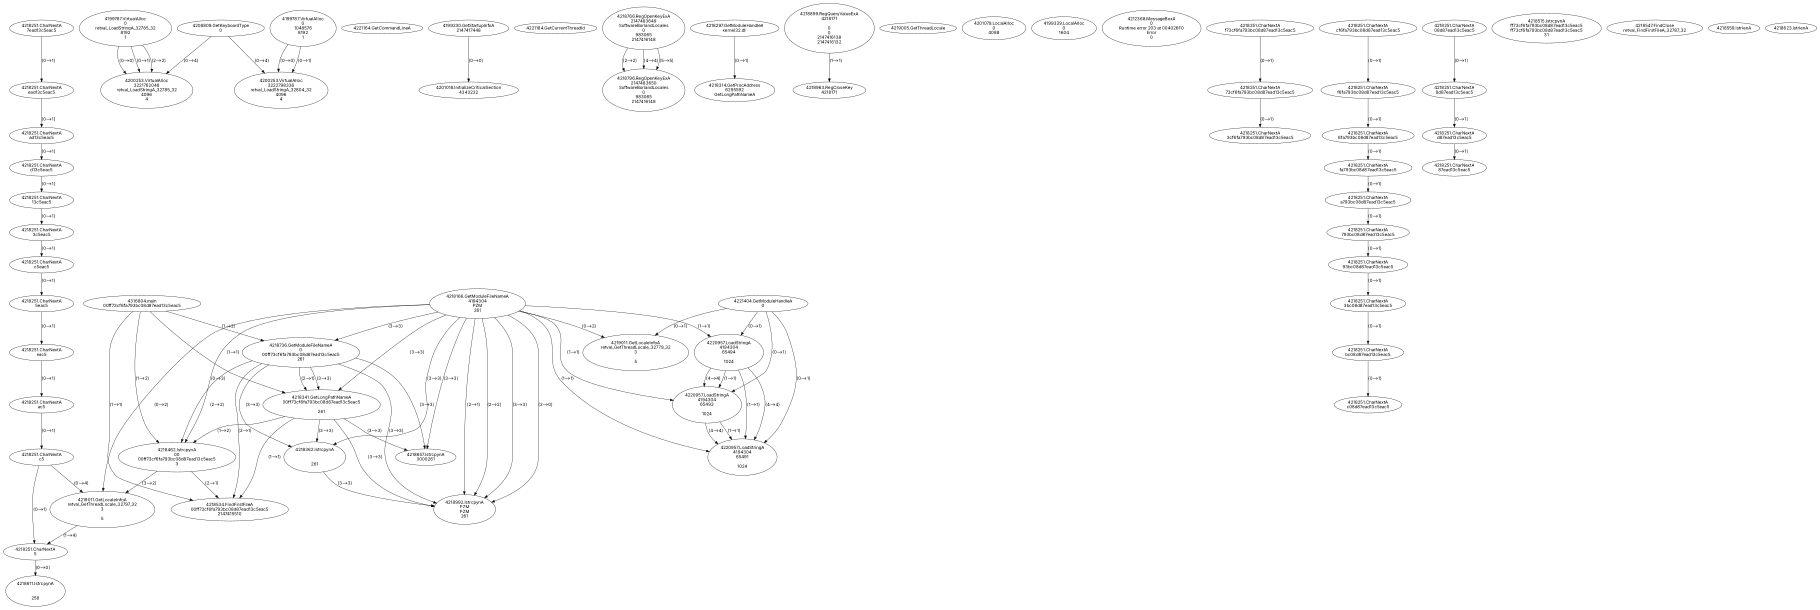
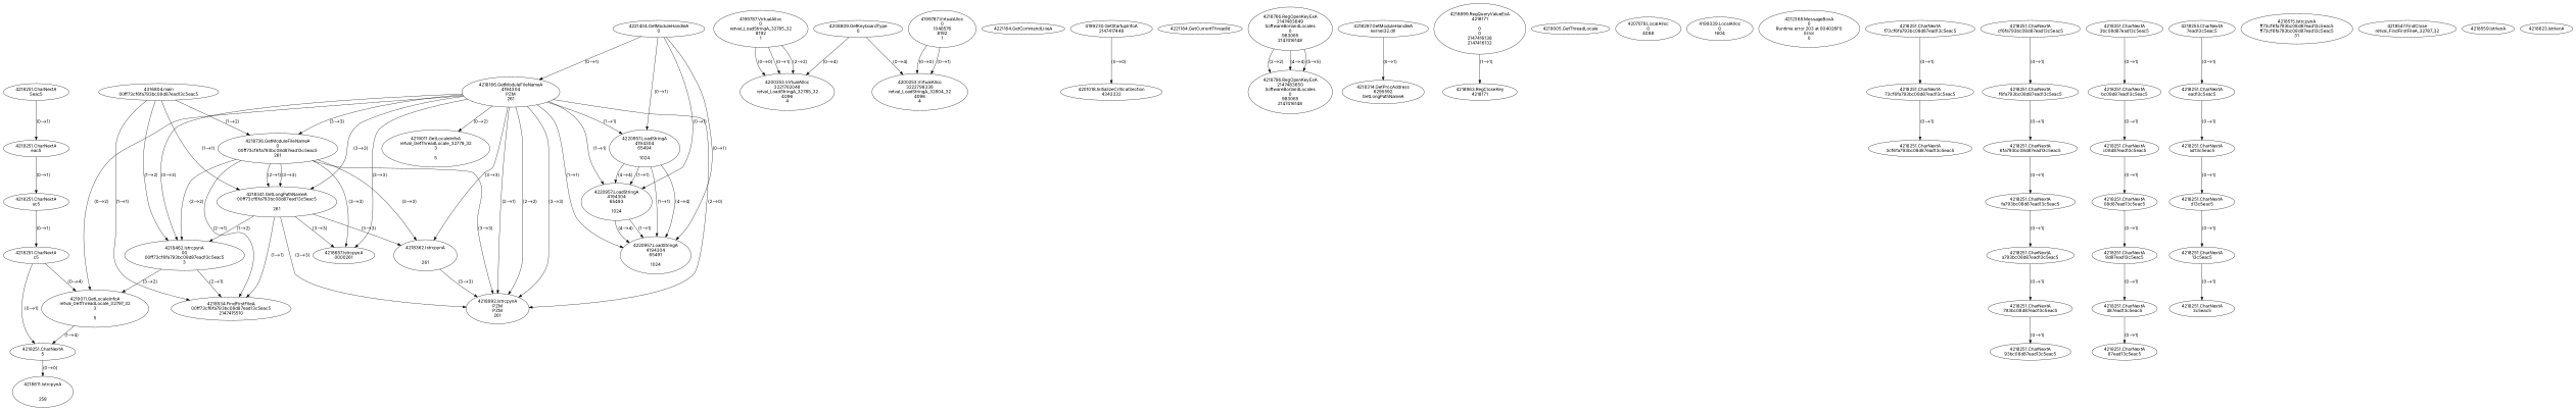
  digraph {
    fontname=Inter
    node [fontname=Inter]
    edge [fontname=Inter]
    n1 [label="4316804.main\n00ff73cf6fa793bc08d87ead13c5eac5"]
    n2 [label="4218736.GetModuleFileNameA\n0\n00ff73cf6fa793bc08d87ead13c5eac5\n261"]
    n3 [label="4218341.GetLongPathNameA\n00ff73cf6fa793bc08d87ead13c5eac5\n\n261"]
    n4 [label="4218462.lstrcpynA\n00\n00ff73cf6fa793bc08d87ead13c5eac5\n3"]
    n5 [label="4218534.FindFirstFileA\n00ff73cf6fa793bc08d87ead13c5eac5\n2147415510"]
    n6 [label="4218362.lstrcpynA\n\n\n261"]
    n7 [label="4218992.lstrcpynA\nPZM\nPZM\n261"]
    n8 [label="4218657.lstrcpynA\n0000261"]
    n9 [label="4219011.GetLocaleInfoA\nretval_GetThreadLocale_32797_32\n3\n\n5"]
    n10 [label="4221404.GetModuleHandleA\n0"]
    n11 [label="4218166.GetModuleFileNameA\n4194304\nPZM\n261"]
    n12 [label="4220957.LoadStringA\n4194304\n65494\n\n1024"]
    n13 [label="4220957.LoadStringA\n4194304\n65493\n\n1024"]
    n14 [label="4220957.LoadStringA\n4194304\n65491\n\n1024"]
    n15 [label="4219011.GetLocaleInfoA\nretval_GetThreadLocale_32779_32\n3\n\n5"]
    n16 [label="4208809.GetKeyboardType\n0"]
    n17 [label="4200253.VirtualAlloc\n3221762048\nretval_LoadStringA_32785_32\n4096\n4"]
    n18 [label="4200253.VirtualAlloc\n3222798336\nretval_LoadStringA_32804_32\n4096\n4"]
    n19 [label="4221164.GetCommandLineA\n"]
    n20 [label="4199230.GetStartupInfoA\n2147417448"]
    n21 [label="4201018.InitializeCriticalSection\n4343232"]
    n22 [label="4221184.GetCurrentThreadId\n"]
    n23 [label="4218251.CharNextA\n5"]
    n24 [label="4218766.RegOpenKeyExA\n2147483649\nSoftware\Borland\Locales\n0\n983065\n2147416148"]
    n25 [label="4218796.RegOpenKeyExA\n2147483650\nSoftware\Borland\Locales\n0\n983065\n2147416148"]
    n26 [label="4218297.GetModuleHandleA\nkernel32.dll"]
    n27 [label="4218314.GetProcAddress\n6295592\nGetLongPathNameA"]
    n28 [label="4218899.RegQueryValueExA\n4218171\n\n0\n0\n2147416138\n2147416132"]
    n29 [label="4218963.RegCloseKey\n4218171"]
    n30 [label="4219005.GetThreadLocale\n"]
-   n31 [label="4201079.LocalAlloc\n0\n4088"]
+   n31 [label="4207079.LocalAlloc\n0\n4088"]
    n32 [label="4199787.VirtualAlloc\n0\nretval_LoadStringA_32785_32\n8192\n1"]
    n33 [label="4199339.LocalAlloc\n0\n1604"]
    n34 [label="4212368.MessageBoxA\n0\nRuntime error 203 at 004026F0\nError\n0"]
    n35 [label="4218251.CharNextA\nf73cf6fa793bc08d87ead13c5eac5"]
    n36 [label="4218251.CharNextA\n73cf6fa793bc08d87ead13c5eac5"]
    n37 [label="4218251.CharNextA\n3cf6fa793bc08d87ead13c5eac5"]
    n38 [label="4218251.CharNextA\ncf6fa793bc08d87ead13c5eac5"]
    n39 [label="4218251.CharNextA\nf6fa793bc08d87ead13c5eac5"]
    n40 [label="4218251.CharNextA\n6fa793bc08d87ead13c5eac5"]
    n41 [label="4218251.CharNextA\nfa793bc08d87ead13c5eac5"]
    n42 [label="4218251.CharNextA\na793bc08d87ead13c5eac5"]
    n43 [label="4218251.CharNextA\n793bc08d87ead13c5eac5"]
    n44 [label="4218251.CharNextA\n93bc08d87ead13c5eac5"]
    n45 [label="4218251.CharNextA\n3bc08d87ead13c5eac5"]
    n46 [label="4218251.CharNextA\nbc08d87ead13c5eac5"]
    n47 [label="4218251.CharNextA\nc08d87ead13c5eac5"]
    n48 [label="4218251.CharNextA\n08d87ead13c5eac5"]
    n49 [label="4218251.CharNextA\n8d87ead13c5eac5"]
    n50 [label="4218251.CharNextA\nd87ead13c5eac5"]
    n51 [label="4218251.CharNextA\n87ead13c5eac5"]
-   n52 [label="4218251.CharNextA\n7ead13c5eac5"]
+   n52 [label="4218255.CharNextA\n7ead13c5eac5"]
    n53 [label="4218251.CharNextA\nead13c5eac5"]
    n54 [label="4218251.CharNextA\nad13c5eac5"]
    n55 [label="4218251.CharNextA\nd13c5eac5"]
    n56 [label="4218251.CharNextA\n13c5eac5"]
    n57 [label="4218251.CharNextA\n3c5eac5"]
-   n58 [label="4218251.CharNextA\nc5eac5"]
    n59 [label="4218251.CharNextA\n5eac5"]
    n60 [label="4218251.CharNextA\neac5"]
    n61 [label="4218251.CharNextA\nac5"]
    n62 [label="4218251.CharNextA\nc5"]
    n63 [label="4218611.lstrcpynA\n\n\n258"]
    n64 [label="4218515.lstrcpynA\nff73cf6fa793bc08d87ead13c5eac5\nff73cf6fa793bc08d87ead13c5eac5\n31"]
    n65 [label="4218547.FindClose\nretval_FindFirstFileA_32787_32"]
    n66 [label="4218559.lstrlenA\n"]
    n67 [label="4218623.lstrlenA\n"]
    n68 [label="4199787.VirtualAlloc\n0\n1048576\n8192\n1"]
    n1 -> n2 [label="(1-->2)"]
    n1 -> n3 [label="(1-->1)"]
    n1 -> n4 [label="(1-->2)"]
    n1 -> n5 [label="(1-->1)"]
    n2 -> n3 [label="(2-->1)"]
    n2 -> n3 [label="(3-->3)"]
    n2 -> n4 [label="(2-->2)"]
    n2 -> n5 [label="(2-->1)"]
    n2 -> n6 [label="(3-->3)"]
    n2 -> n7 [label="(3-->3)"]
    n2 -> n8 [label="(3-->3)"]
    n3 -> n4 [label="(1-->2)"]
    n3 -> n5 [label="(1-->1)"]
    n3 -> n6 [label="(3-->3)"]
    n3 -> n7 [label="(3-->3)"]
    n3 -> n8 [label="(3-->3)"]
    n4 -> n5 [label="(2-->1)"]
    n4 -> n9 [label="(3-->2)"]
    n6 -> n7 [label="(3-->3)"]
    n9 -> n23 [label="(1-->4)"]
-   n10 -> n15 [label="(0-->1)"]
+   n10 -> n11 [label="(0-->1)"]
    n10 -> n12 [label="(0-->1)"]
    n10 -> n13 [label="(0-->1)"]
    n10 -> n14 [label="(0-->1)"]
    n11 -> n2 [label="(3-->3)"]
    n11 -> n3 [label="(3-->3)"]
    n11 -> n4 [label="(0-->3)"]
    n11 -> n6 [label="(3-->3)"]
    n11 -> n7 [label="(2-->1)"]
    n11 -> n7 [label="(2-->2)"]
    n11 -> n7 [label="(3-->3)"]
    n11 -> n7 [label="(2-->0)"]
    n11 -> n8 [label="(3-->3)"]
    n11 -> n9 [label="(0-->2)"]
    n11 -> n12 [label="(1-->1)"]
    n11 -> n13 [label="(1-->1)"]
    n11 -> n14 [label="(1-->1)"]
    n11 -> n15 [label="(0-->2)"]
    n12 -> n13 [label="(1-->1)"]
    n12 -> n13 [label="(4-->4)"]
    n12 -> n14 [label="(1-->1)"]
    n12 -> n14 [label="(4-->4)"]
    n13 -> n14 [label="(1-->1)"]
    n13 -> n14 [label="(4-->4)"]
    n16 -> n17 [label="(0-->4)"]
    n16 -> n18 [label="(0-->4)"]
    n20 -> n21 [label="(0-->0)"]
    n23 -> n63 [label="(0-->0)"]
    n24 -> n25 [label="(2-->2)"]
    n24 -> n25 [label="(4-->4)"]
    n24 -> n25 [label="(5-->5)"]
    n26 -> n27 [label="(0-->1)"]
    n28 -> n29 [label="(1-->1)"]
    n32 -> n17 [label="(0-->1)"]
    n32 -> n17 [label="(2-->2)"]
    n32 -> n17 [label="(0-->0)"]
    n35 -> n36 [label="(0-->1)"]
    n36 -> n37 [label="(0-->1)"]
    n38 -> n39 [label="(0-->1)"]
    n39 -> n40 [label="(0-->1)"]
    n40 -> n41 [label="(0-->1)"]
    n41 -> n42 [label="(0-->1)"]
    n42 -> n43 [label="(0-->1)"]
    n43 -> n44 [label="(0-->1)"]
-   n44 -> n45 [label="(0-->1)"]
    n45 -> n46 [label="(0-->1)"]
    n46 -> n47 [label="(0-->1)"]
+   n47 -> n48 [label="(0-->1)"]
    n48 -> n49 [label="(0-->1)"]
    n49 -> n50 [label="(0-->1)"]
    n50 -> n51 [label="(0-->1)"]
    n52 -> n53 [label="(0-->1)"]
    n53 -> n54 [label="(0-->1)"]
    n54 -> n55 [label="(0-->1)"]
    n55 -> n56 [label="(0-->1)"]
    n56 -> n57 [label="(0-->1)"]
-   n57 -> n58 [label="(0-->1)"]
-   n58 -> n59 [label="(0-->1)"]
    n59 -> n60 [label="(0-->1)"]
    n60 -> n61 [label="(0-->1)"]
    n61 -> n62 [label="(0-->1)"]
    n62 -> n9 [label="(0-->4)"]
    n62 -> n23 [label="(0-->1)"]
    n68 -> n18 [label="(0-->1)"]
    n68 -> n18 [label="(0-->0)"]
  }
